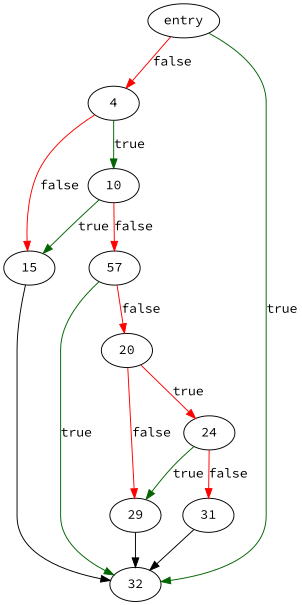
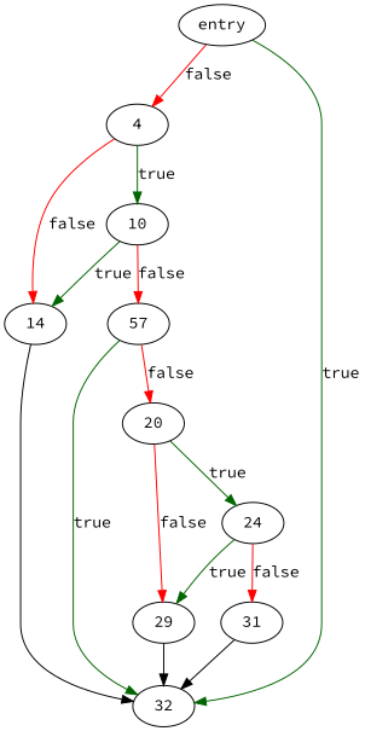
  digraph {
    fontname="Source Code Pro"
    node [fontname="Source Code Pro"]
    edge [color=red fontname="Source Code Pro"]
    n1 [label=entry]
    n2 [label=4]
    32
    10
-   15
+   15 [label=14]
    n6 [label=57]
    20
    24
    29
    31
    n1 -> n2 [label=false]
    n1 -> 32 [color=darkgreen label=true]
    n2 -> 10 [color=darkgreen label=true]
    n2 -> 15 [label=false]
    10 -> 15 [color=darkgreen label=true]
    10 -> n6 [label=false]
    15 -> 32 [color=""]
    n6 -> 32 [color=darkgreen label=true]
    n6 -> 20 [label=false]
-   20 -> 24 [label=true]
+   20 -> 24 [color=darkgreen label=true]
    20 -> 29 [label=false]
    24 -> 29 [color=darkgreen label=true]
    24 -> 31 [label=false]
    29 -> 32 [color=""]
    31 -> 32 [color=""]
  }
